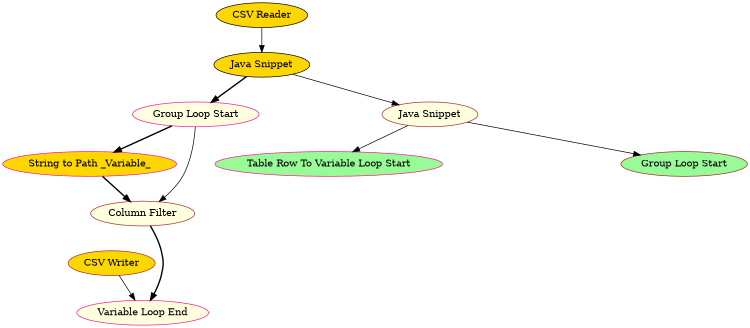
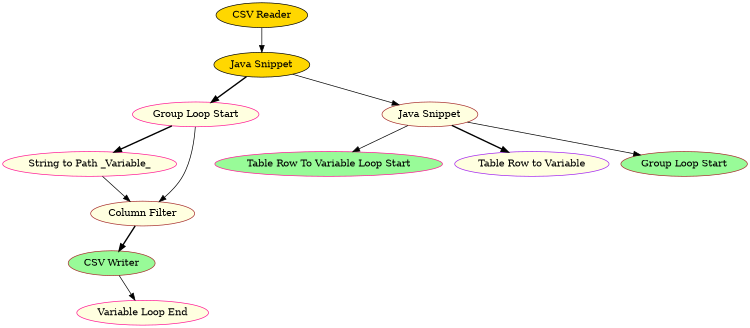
  digraph {
    rankdir=TB
    node [color=deeppink fillcolor=lightyellow style=filled]
    edge [style=solid]
-   n1 [fillcolor=gold label="String to Path _Variable_"]
+   n1 [label="String to Path _Variable_"]
    n2 [color=brown label="Column Filter"]
-   n3 [color=brown fillcolor=gold label="CSV Writer"]
+   n3 [color=brown fillcolor=palegreen label="CSV Writer"]
    n4 [label="Variable Loop End"]
    n5 [label="Group Loop Start"]
    n6 [color=brown label="Java Snippet"]
    n7 [fillcolor=palegreen label="Table Row To Variable Loop Start"]
+   n8 [color=purple label="Table Row to Variable"]
    n9 [color=brown fillcolor=palegreen label="Group Loop Start"]
    n10 [color=black fillcolor=gold label="Java Snippet"]
    n11 [color=black fillcolor=gold label="CSV Reader"]
-   n1 -> n2 [style=bold]
-   n2 -> n4 [style=bold]
+   n1 -> n2
+   n2 -> n3 [style=bold]
    n3 -> n4
    n5 -> n1 [style=bold]
    n5 -> n2
    n6 -> n7
+   n6 -> n8 [style=bold]
    n6 -> n9
    n10 -> n5 [style=bold]
    n10 -> n6
    n11 -> n10
  }
